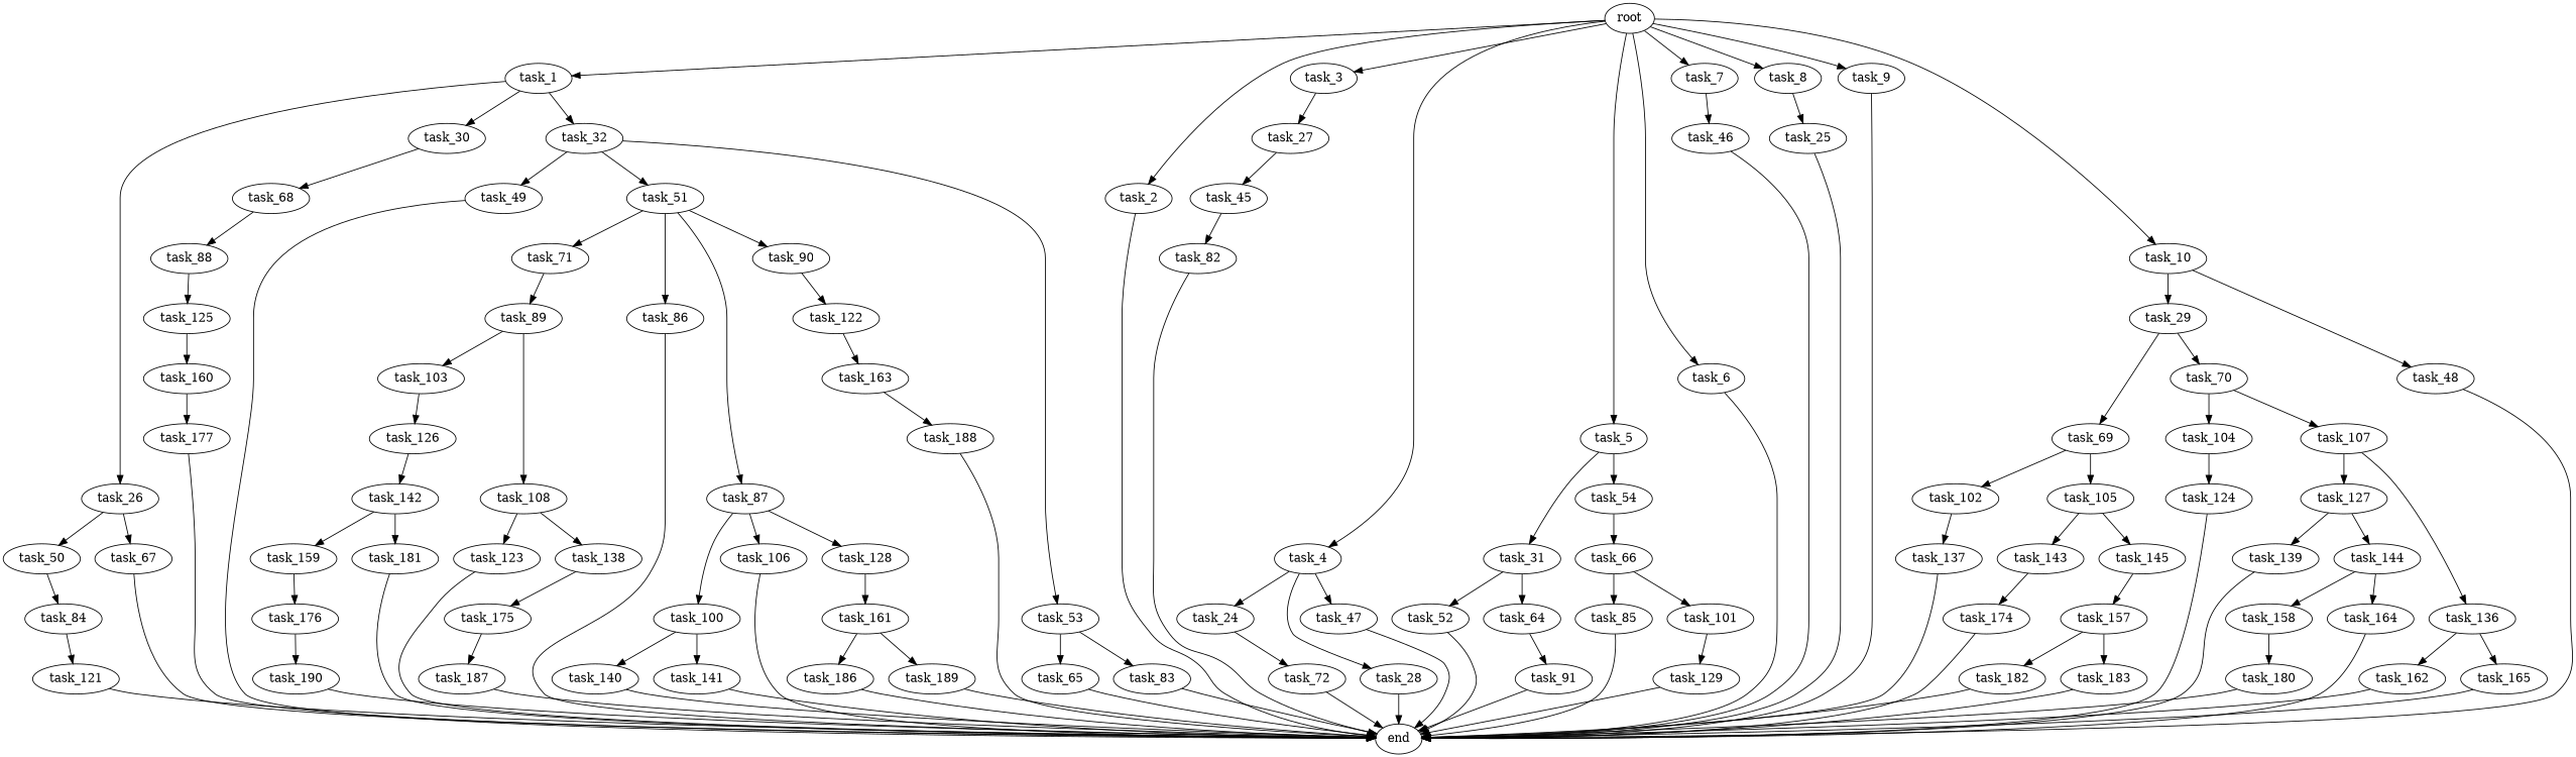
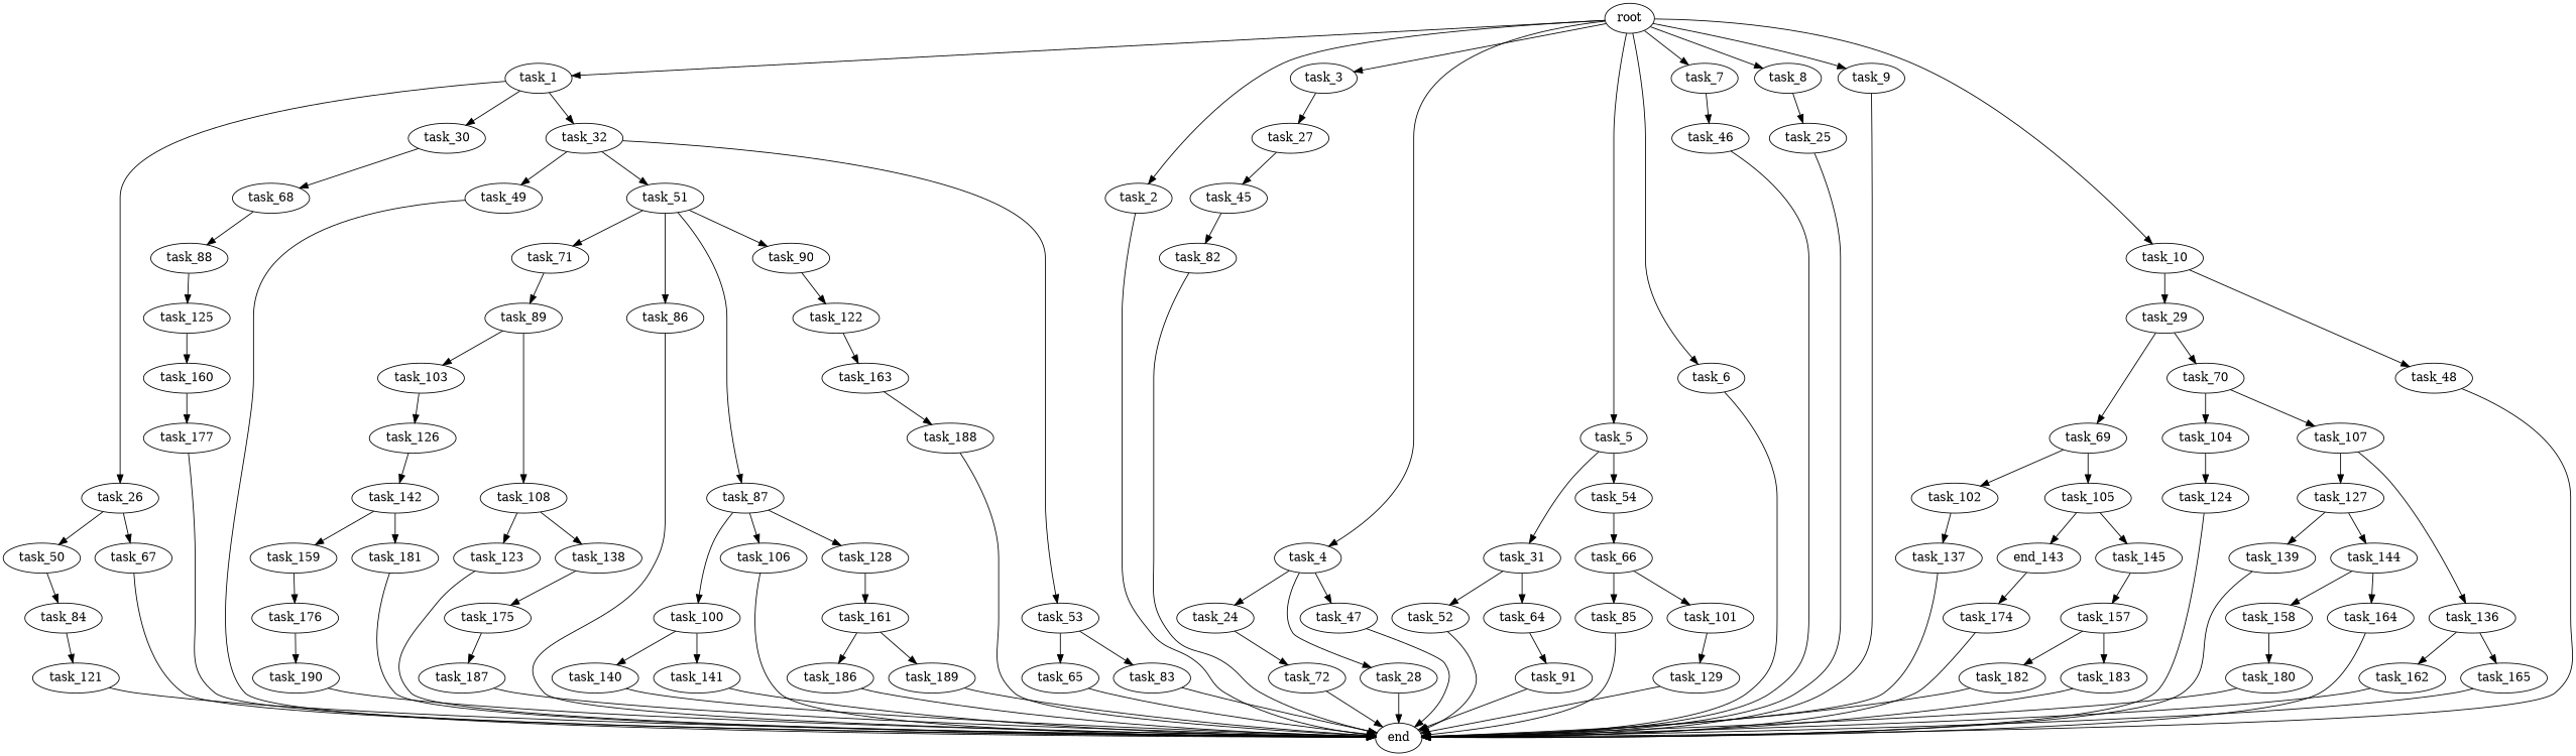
  digraph {
    root
    task_1
    task_2
    task_3
    task_4
    task_5
    task_6
    task_7
    task_8
    task_9
    task_10
    task_26
    task_30
    task_32
    end
    task_27
    task_24
    task_28
    task_47
    task_31
    task_54
    task_46
    task_25
    task_29
    task_48
    task_50
    task_67
    task_68
    task_49
    task_51
    task_53
    task_45
    task_72
    task_52
    task_64
    task_66
    task_69
    task_70
    task_84
    task_82
    task_102
    task_105
    task_104
    task_107
    task_88
    task_91
    task_71
    task_86
    task_87
    task_90
    task_65
    task_83
    task_121
    task_89
    task_100
    task_106
    task_128
    task_122
    task_85
    task_101
    task_129
    task_125
    task_137
-   task_143
+   task_143 [label=end_143]
    task_145
    task_124
    task_127
    task_136
    task_103
    task_108
    task_140
    task_141
    task_161
    task_160
    task_126
    task_123
    task_138
    task_163
    task_142
    task_174
    task_157
    task_139
    task_144
    task_162
    task_165
    task_175
    task_188
    task_177
    task_159
    task_181
    task_158
    task_164
    task_186
    task_189
    task_187
    task_176
    task_180
    task_182
    task_183
    task_190
    root -> task_1
    root -> task_2
    root -> task_3
    root -> task_4
    root -> task_5
    root -> task_6
    root -> task_7
    root -> task_8
    root -> task_9
    root -> task_10
    task_1 -> task_26
    task_1 -> task_30
    task_1 -> task_32
    task_2 -> end
    task_3 -> task_27
    task_4 -> task_24
    task_4 -> task_28
    task_4 -> task_47
    task_5 -> task_31
    task_5 -> task_54
    task_6 -> end
    task_7 -> task_46
    task_8 -> task_25
    task_9 -> end
    task_10 -> task_29
    task_10 -> task_48
    task_26 -> task_50
    task_26 -> task_67
    task_30 -> task_68
    task_32 -> task_49
    task_32 -> task_51
    task_32 -> task_53
    task_27 -> task_45
    task_24 -> task_72
    task_28 -> end
    task_47 -> end
    task_31 -> task_52
    task_31 -> task_64
    task_54 -> task_66
    task_46 -> end
    task_25 -> end
    task_29 -> task_69
    task_29 -> task_70
    task_48 -> end
    task_50 -> task_84
    task_67 -> end
    task_68 -> task_88
    task_49 -> end
    task_51 -> task_71
    task_51 -> task_86
    task_51 -> task_87
    task_51 -> task_90
    task_53 -> task_65
    task_53 -> task_83
    task_45 -> task_82
    task_72 -> end
    task_52 -> end
    task_64 -> task_91
    task_66 -> task_85
    task_66 -> task_101
    task_69 -> task_102
    task_69 -> task_105
    task_70 -> task_104
    task_70 -> task_107
    task_84 -> task_121
    task_82 -> end
    task_102 -> task_137
    task_105 -> task_143
    task_105 -> task_145
    task_104 -> task_124
    task_107 -> task_127
    task_107 -> task_136
    task_88 -> task_125
    task_91 -> end
    task_71 -> task_89
    task_86 -> end
    task_87 -> task_100
    task_87 -> task_106
    task_87 -> task_128
    task_90 -> task_122
    task_65 -> end
    task_83 -> end
    task_121 -> end
    task_89 -> task_103
    task_89 -> task_108
    task_100 -> task_140
    task_100 -> task_141
    task_106 -> end
    task_128 -> task_161
    task_122 -> task_163
    task_85 -> end
    task_101 -> task_129
    task_129 -> end
    task_125 -> task_160
    task_137 -> end
    task_143 -> task_174
    task_145 -> task_157
    task_124 -> end
    task_127 -> task_139
    task_127 -> task_144
    task_136 -> task_162
    task_136 -> task_165
    task_103 -> task_126
    task_108 -> task_123
    task_108 -> task_138
    task_140 -> end
    task_141 -> end
    task_161 -> task_186
    task_161 -> task_189
    task_160 -> task_177
    task_126 -> task_142
    task_123 -> end
    task_138 -> task_175
    task_163 -> task_188
    task_142 -> task_159
    task_142 -> task_181
    task_174 -> end
    task_157 -> task_182
    task_157 -> task_183
    task_139 -> end
    task_144 -> task_158
    task_144 -> task_164
    task_162 -> end
    task_165 -> end
    task_175 -> task_187
    task_188 -> end
    task_177 -> end
    task_159 -> task_176
    task_181 -> end
    task_158 -> task_180
    task_164 -> end
    task_186 -> end
    task_189 -> end
    task_187 -> end
    task_176 -> task_190
    task_180 -> end
    task_182 -> end
    task_183 -> end
    task_190 -> end
  }
